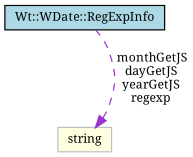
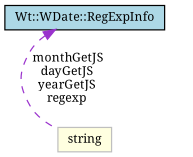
  digraph {
    fontname="Noto Serif"
    node [fontname="Noto Serif" fontsize=10 shape=record style=filled]
    n1 [color=black fillcolor=lightblue fontcolor=black height=0.2 label="Wt::WDate::RegExpInfo" width=0.4]
    n2 [color=grey75 fillcolor=lightyellow height=0.2 label=string width=0.4]
-   n2 -> n1 [color=darkorchid3 dir=back fontname="Noto Serif" fontsize=10 label=" monthGetJS\ndayGetJS\nyearGetJS\nregexp" labelfontname=Helvetica labelfontsize=10 style=dashed]
+   n1 -> n2 [color=darkorchid3 dir=back fontname="Noto Serif" fontsize=10 label=" monthGetJS\ndayGetJS\nyearGetJS\nregexp" labelfontname=Helvetica labelfontsize=10 style=dashed]
  }
